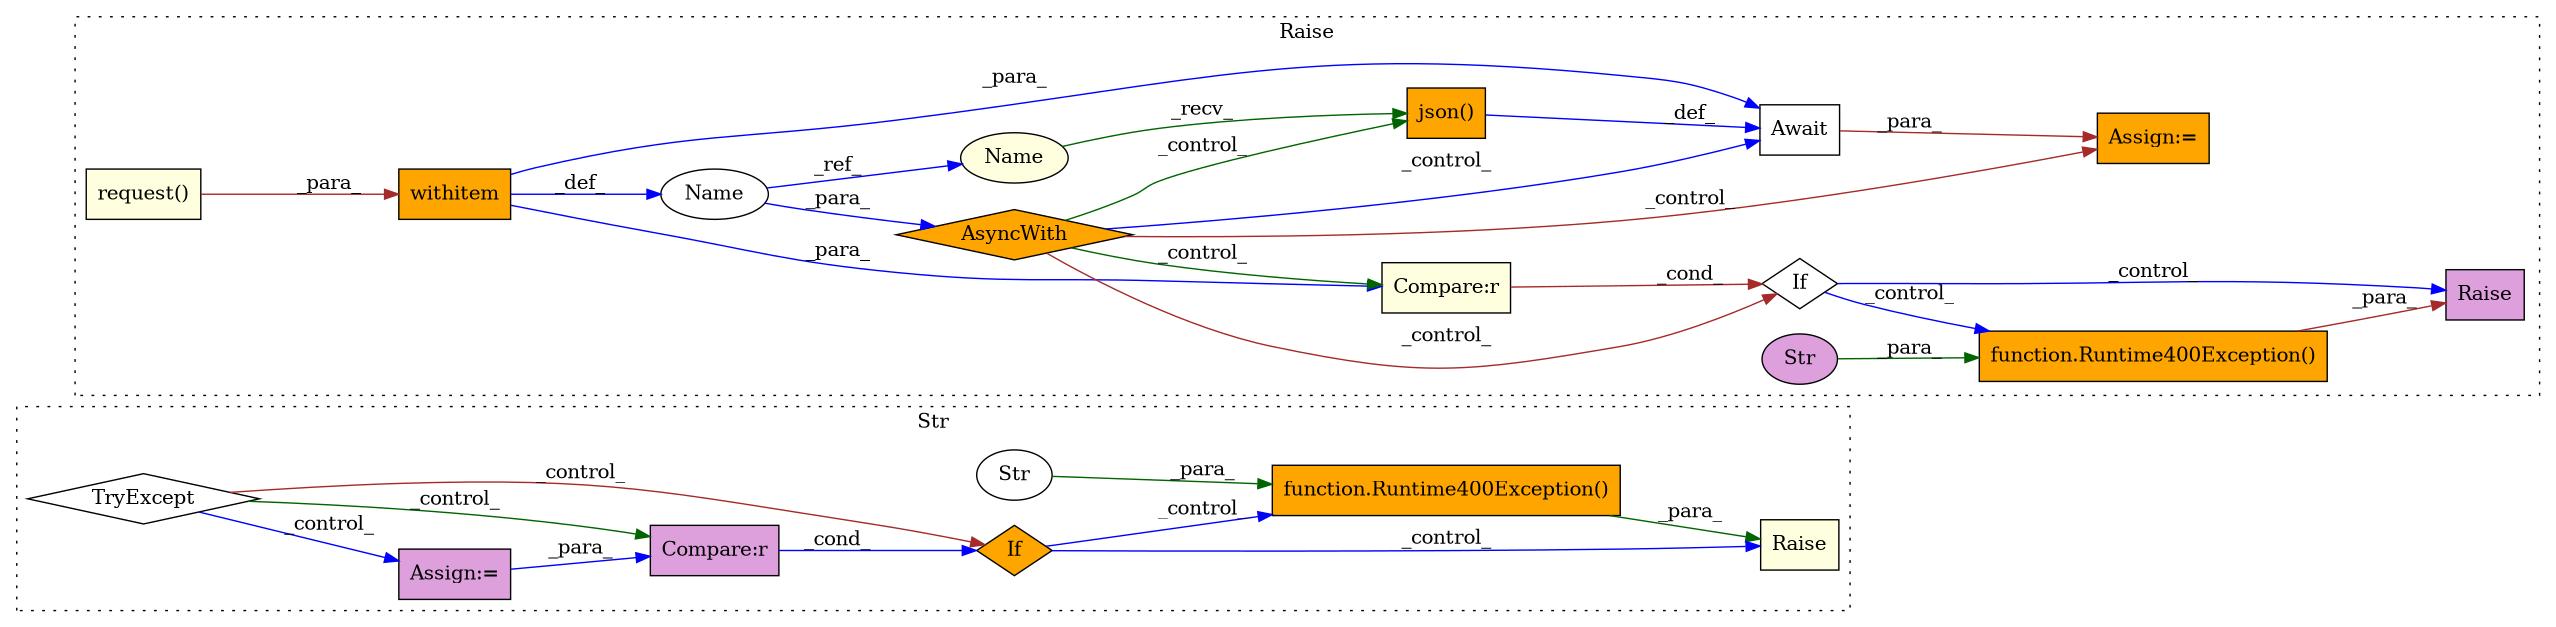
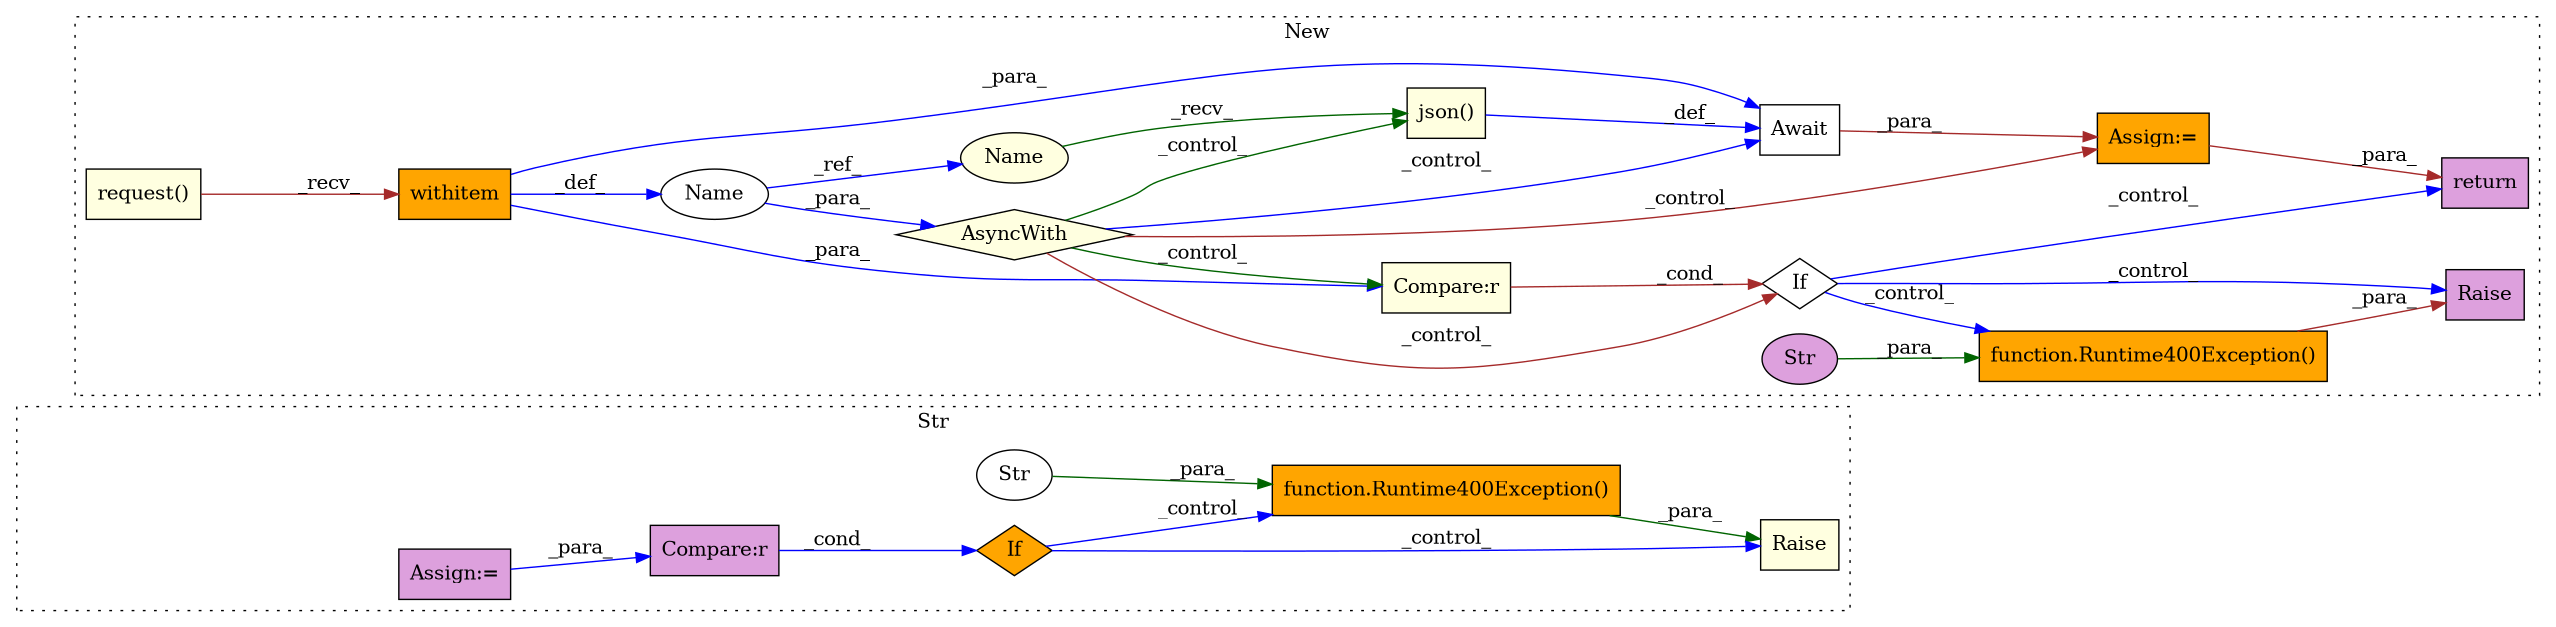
  digraph {
    rankdir=LR
    node [a=75 fillcolor=lightyellow l=3 s=2718 shape=box style=filled]
    edge [color=blue]
    n1 [fillcolor=orange l="41,18" label="function.Runtime400Exception()" s="3018,3128"]
    n2 [a=96 fillcolor=orange label=If s=2957 shape=diamond]
    n3 [a=66 fillcolor=white l=69 label=Str s=3059 shape=ellipse]
-   n4 [a=71 fillcolor=white l=17 label=TryExcept s=2880 shape=diamond]
    n5 [a=40 fillcolor=plum l=34 label="Compare:r" s=2960]
    n6 [a=91 l=6 label=Raise s=3012]
    n7 [a=68 fillcolor=plum label="Assign:=" s=2898]
-   n8 [fillcolor=orange l=15 label="json()"]
+   n8 [l=15 label="json()"]
    n9 [l=81 label="request()" s=2589]
    n10 [a=96 fillcolor=white label=If s=2746 shape=diamond]
    n11 [fillcolor=orange l="41,18" label="function.Runtime400Exception()" s="2805,2902"]
    n12 [a=66 fillcolor=plum l=56 label=Str s=2846 shape=ellipse]
    n13 [a=40 l=32 label="Compare:r" s=2749]
    n14 [a=49 fillcolor=orange l=7 label=withitem s=2589]
    n15 [a=87 fillcolor=white l=8 label=Name s=2674 shape=ellipse]
    n16 [a=70 fillcolor=white l=6 label=Await s=2712]
    n17 [a=91 fillcolor=plum l=6 label=Raise s=2799]
-   n18 [a=92 fillcolor=orange l="11,100" label=AsyncWith s="2578,2596" shape=diamond]
+   n18 [a=92 l="11,100" label=AsyncWith s="2578,2596" shape=diamond]
    n19 [a=68 fillcolor=orange label="Assign:=" s=2709]
+   n20 [a=93 fillcolor=plum l=7 label=return s=2933]
    n21 [a=87 l=8 label=Name shape=ellipse]
    subgraph cluster_1 {
      label=Str
      style=dotted
      n1
      n2
      n3
-     n4
      n5
      n6
      n7
    }
    subgraph cluster_2 {
-     label=Raise
+     label=New
      style=dotted
      n8
      n9
      n10
      n11
      n12
      n13
      n14
      n15
      n16
      n17
      n18
      n19
+     n20
      n21
    }
    n1 -> n6 [color=darkgreen label=_para_]
    n2 -> n1 [label=_control_]
    n2 -> n6 [label=_control_]
    n3 -> n1 [color=darkgreen label=_para_]
-   n4 -> n2 [color=brown label=_control_]
-   n4 -> n5 [color=darkgreen label=_control_]
-   n4 -> n7 [label=_control_]
    n5 -> n2 [label=_cond_]
    n7 -> n5 [label=_para_]
    n8 -> n16 [label=_def_]
-   n9 -> n14 [color=brown label=_para_]
+   n9 -> n14 [color=brown label=_recv_]
    n10 -> n11 [label=_control_]
    n10 -> n17 [label=_control_]
+   n10 -> n20 [label=_control_]
    n11 -> n17 [color=brown label=_para_]
    n12 -> n11 [color=darkgreen label=_para_]
    n13 -> n10 [color=brown label=_cond_]
    n14 -> n13 [label=_para_]
    n14 -> n15 [label=_def_]
    n14 -> n16 [label=_para_]
    n15 -> n18 [label=_para_]
    n15 -> n21 [label=_ref_]
    n16 -> n19 [color=brown label=_para_]
    n18 -> n8 [color=darkgreen label=_control_]
    n18 -> n10 [color=brown label=_control_]
    n18 -> n13 [color=darkgreen label=_control_]
    n18 -> n16 [label=_control_]
    n18 -> n19 [color=brown label=_control_]
+   n19 -> n20 [color=brown label=_para_]
    n21 -> n8 [color=darkgreen label=_recv_]
  }
